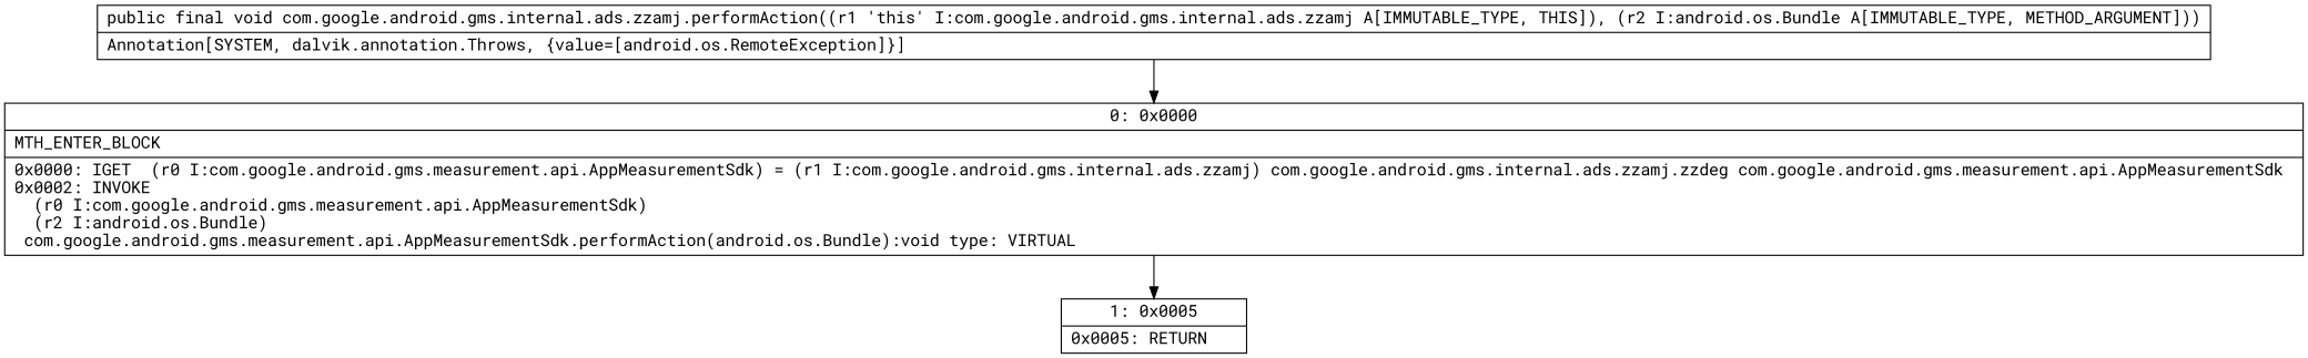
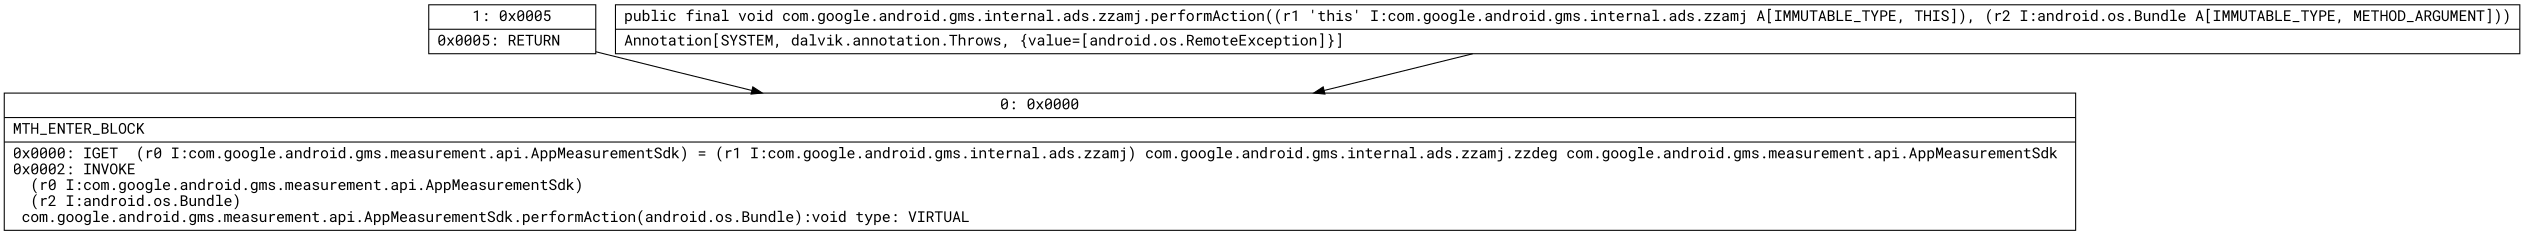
  digraph {
    fontname="Roboto Mono"
    node [shape=record fontname="Roboto Mono"]
    edge [fontname="Roboto Mono"]
    n1 [label="{0\:\ 0x0000|MTH_ENTER_BLOCK\l|0x0000: IGET  (r0 I:com.google.android.gms.measurement.api.AppMeasurementSdk) = (r1 I:com.google.android.gms.internal.ads.zzamj) com.google.android.gms.internal.ads.zzamj.zzdeg com.google.android.gms.measurement.api.AppMeasurementSdk \l0x0002: INVOKE  \l  (r0 I:com.google.android.gms.measurement.api.AppMeasurementSdk)\l  (r2 I:android.os.Bundle)\l com.google.android.gms.measurement.api.AppMeasurementSdk.performAction(android.os.Bundle):void type: VIRTUAL \l}"]
    n2 [label="{1\:\ 0x0005|0x0005: RETURN   \l}"]
    n3 [label="{public final void com.google.android.gms.internal.ads.zzamj.performAction((r1 'this' I:com.google.android.gms.internal.ads.zzamj A[IMMUTABLE_TYPE, THIS]), (r2 I:android.os.Bundle A[IMMUTABLE_TYPE, METHOD_ARGUMENT]))  | Annotation[SYSTEM, dalvik.annotation.Throws, \{value=[android.os.RemoteException]\}]\l}"]
-   n1 -> n2
+   n2 -> n1
    n3 -> n1
  }
